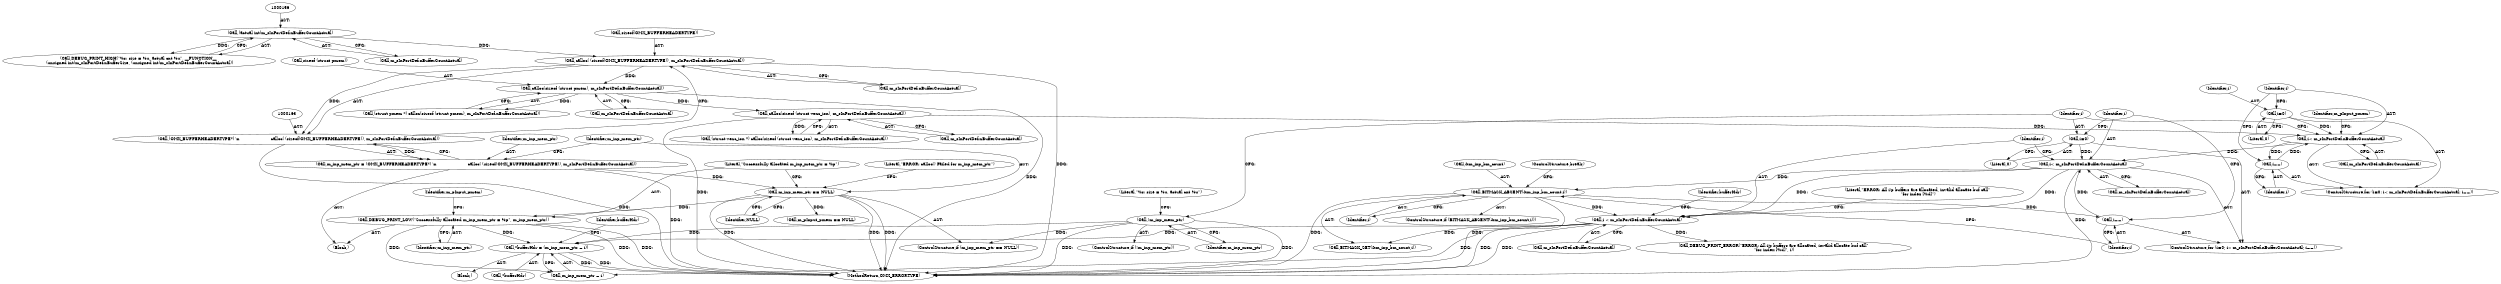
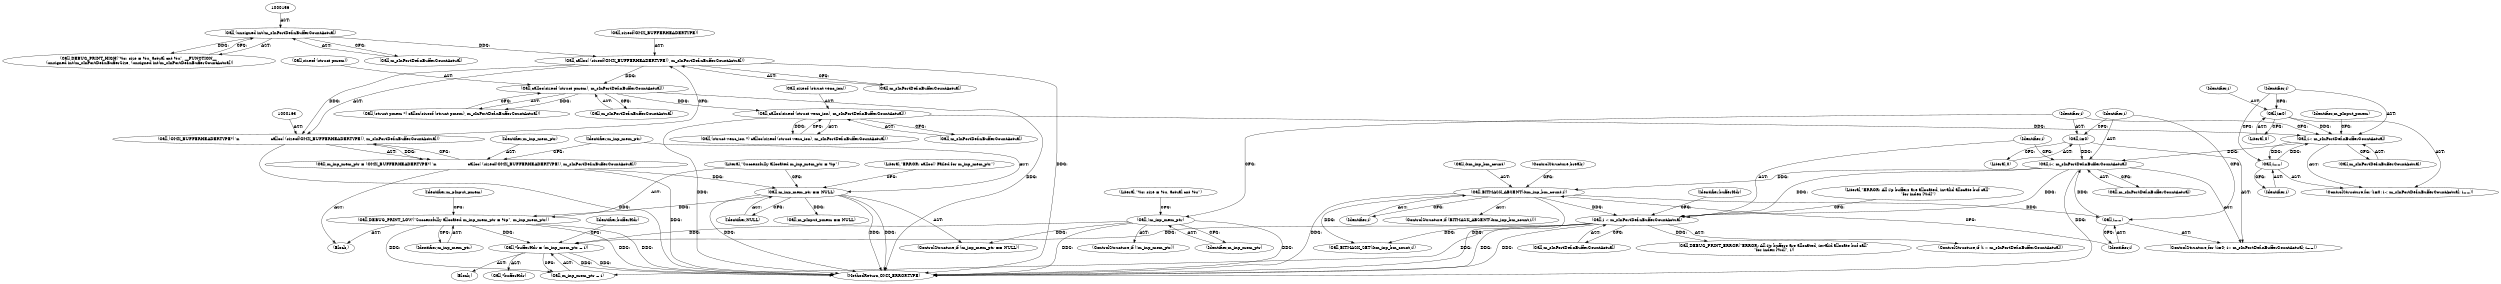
  digraph {
    n1 [label="(Call,*bufferHdr = (m_inp_mem_ptr + i))"]
    n2 [label="(Block,)"]
    n3 [label="(Call,m_inp_mem_ptr + i)"]
    n4 [label="(MethodReturn,OMX_ERRORTYPE)"]
    n5 [label="(Call,DEBUG_PRINT_LOW(\"Successfully allocated m_inp_mem_ptr = %p\", m_inp_mem_ptr))"]
    n6 [label="(Block,)"]
    n7 [label="(Identifier,m_inp_mem_ptr)"]
    n8 [label="(Call,m_inp_mem_ptr == NULL)"]
    n9 [label="(Call,m_pInput_pmem == NULL)"]
    n10 [label="(Identifier,NULL)"]
    n11 [label="(ControlStructure,if (m_inp_mem_ptr == NULL))"]
    n12 [label="(Call,m_inp_mem_ptr = (OMX_BUFFERHEADERTYPE*) \\n                        calloc( (sizeof(OMX_BUFFERHEADERTYPE)), m_sInPortDef.nBufferCountActual))"]
    n13 [label="(Call,(OMX_BUFFERHEADERTYPE*) \\n                        calloc( (sizeof(OMX_BUFFERHEADERTYPE)), m_sInPortDef.nBufferCountActual))"]
    n14 [label="(Call,calloc( (sizeof(OMX_BUFFERHEADERTYPE)), m_sInPortDef.nBufferCountActual))"]
    n15 [label="(Call,calloc(sizeof (struct pmem), m_sInPortDef.nBufferCountActual))"]
    n16 [label="(Call,m_sInPortDef.nBufferCountActual)"]
    n17 [label="(Call,calloc(sizeof (struct venc_ion), m_sInPortDef.nBufferCountActual))"]
    n18 [label="(Call,m_sInPortDef.nBufferCountActual)"]
    n19 [label="(Call,(struct pmem *) calloc(sizeof (struct pmem), m_sInPortDef.nBufferCountActual))"]
-   n20 [label="(Call,(actual int)m_sInPortDef.nBufferCountActual)"]
+   n20 [label="(Call,(unsigned int)m_sInPortDef.nBufferCountActual)"]
    n21 [label="(Call,DEBUG_PRINT_HIGH(\"%s: size = %u, actual cnt %u\", __FUNCTION__,\n (unsigned int)m_sInPortDef.nBufferSize, (unsigned int)m_sInPortDef.nBufferCountActual))"]
    n22 [label="(Call,m_sInPortDef.nBufferCountActual)"]
    n23 [label="(Call,!m_inp_mem_ptr)"]
    n24 [label="(Identifier,m_inp_mem_ptr)"]
    n25 [label="(ControlStructure,if (!m_inp_mem_ptr))"]
    n26 [label="(Call,i < m_sInPortDef.nBufferCountActual)"]
    n27 [label="(Call,DEBUG_PRINT_ERROR(\"ERROR: All i/p buffers are allocated, invalid allocate buf call\"\n \"for index [%d]\", i))"]
    n28 [label="(Call,BITMASK_SET(&m_inp_bm_count,i))"]
    n29 [label="(Call,m_sInPortDef.nBufferCountActual)"]
+   n30 [label="(ControlStructure,if (i < m_sInPortDef.nBufferCountActual))"]
    n31 [label="(Call,i< m_sInPortDef.nBufferCountActual)"]
    n32 [label="(Call,BITMASK_ABSENT(&m_inp_bm_count,i))"]
    n33 [label="(ControlStructure,for (i=0; i< m_sInPortDef.nBufferCountActual; i++))"]
    n34 [label="(Call,m_sInPortDef.nBufferCountActual)"]
    n35 [label="(Call,i++)"]
    n36 [label="(Identifier,i)"]
    n37 [label="(ControlStructure,if (BITMASK_ABSENT(&m_inp_bm_count,i)))"]
    n38 [label="(Call,i=0)"]
    n39 [label="(Literal,0)"]
    n40 [label="(Identifier,i)"]
    n41 [label="(Call,i< m_sInPortDef.nBufferCountActual)"]
    n42 [label="(Call,i++)"]
    n43 [label="(ControlStructure,for (i=0; i< m_sInPortDef.nBufferCountActual; i++))"]
    n44 [label="(Call,m_sInPortDef.nBufferCountActual)"]
    n45 [label="(Identifier,i)"]
    n46 [label="(Call,i=0)"]
    n47 [label="(Literal,0)"]
    n48 [label="(Call,(struct venc_ion *) calloc(sizeof (struct venc_ion), m_sInPortDef.nBufferCountActual))"]
    n49 [label="(Call,m_sInPortDef.nBufferCountActual)"]
    n50 [label="(Identifier,m_pInput_pmem)"]
    n51 [label="(Literal,\"ERROR: calloc() Failed for m_inp_mem_ptr\")"]
    n52 [label="(Call,&m_inp_bm_count)"]
+   n53 [label="(Call,sizeof (struct venc_ion))"]
    n54 [label="(Literal,\"Successfully allocated m_inp_mem_ptr = %p\")"]
    n55 [label="(Identifier,m_inp_mem_ptr)"]
    n56 [label="(Identifier,i)"]
    n57 [label="(Literal,\"%s: size = %u, actual cnt %u\")"]
    n58 [label="(Identifier,m_inp_mem_ptr)"]
    n59 [label="(Identifier,m_pInput_pmem)"]
    n60 [label="(Call,sizeof (struct pmem))"]
    n61 [label="(ControlStructure,break;)"]
    n62 [label="(Identifier,i)"]
    n63 [label="(Call,*bufferHdr)"]
    n64 [label="(Call,sizeof(OMX_BUFFERHEADERTYPE))"]
    n65 [label="(Identifier,i)"]
    n66 [label="(Literal,\"ERROR: All i/p buffers are allocated, invalid allocate buf call\"\n \"for index [%d]\")"]
    n67 [label="(Identifier,i)"]
    n68 [label="(Identifier,i)"]
    n69 [label="(Identifier,bufferHdr)"]
    n70 [label="(Identifier,bufferHdr)"]
    1000163
    1000156
    n1 -> n2 [label="AST: "]
    n1 -> n3 [label="CFG: "]
    n1 -> n4 [label="DDG: "]
    n1 -> n4 [label="DDG: "]
    n3 -> n1 [label="AST: "]
    n5 -> n1 [label="DDG: "]
    n5 -> n3 [label="DDG: "]
    n5 -> n4 [label="DDG: "]
    n5 -> n4 [label="DDG: "]
    n5 -> n6 [label="AST: "]
    n5 -> n7 [label="CFG: "]
    n7 -> n5 [label="AST: "]
    n8 -> n4 [label="DDG: "]
    n8 -> n4 [label="DDG: "]
    n8 -> n4 [label="DDG: "]
    n8 -> n5 [label="DDG: "]
    n8 -> n9 [label="DDG: "]
    n8 -> n10 [label="CFG: "]
    n8 -> n11 [label="AST: "]
-   n10 -> n8 [label="CFG: "]
+   n10 -> n8 [label="AST: "]
    n12 -> n4 [label="DDG: "]
    n12 -> n6 [label="AST: "]
    n12 -> n8 [label="DDG: "]
    n12 -> n13 [label="CFG: "]
    n13 -> n4 [label="DDG: "]
    n13 -> n12 [label="AST: "]
    n13 -> n12 [label="DDG: "]
    n13 -> n14 [label="CFG: "]
    n14 -> n4 [label="DDG: "]
    n14 -> n13 [label="AST: "]
    n14 -> n13 [label="DDG: "]
    n14 -> n15 [label="DDG: "]
    n14 -> n16 [label="CFG: "]
    n15 -> n4 [label="DDG: "]
    n15 -> n17 [label="DDG: "]
    n15 -> n18 [label="CFG: "]
    n15 -> n19 [label="AST: "]
    n15 -> n19 [label="DDG: "]
    n16 -> n14 [label="AST: "]
    n17 -> n4 [label="DDG: "]
    n17 -> n41 [label="DDG: "]
    n17 -> n48 [label="AST: "]
    n17 -> n48 [label="DDG: "]
    n17 -> n49 [label="CFG: "]
    n18 -> n15 [label="AST: "]
    n19 -> n15 [label="CFG: "]
    n20 -> n14 [label="DDG: "]
    n20 -> n21 [label="AST: "]
    n20 -> n21 [label="DDG: "]
    n20 -> n22 [label="CFG: "]
    n21 -> n20 [label="CFG: "]
    n22 -> n20 [label="AST: "]
    n23 -> n1 [label="DDG: "]
    n23 -> n4 [label="DDG: "]
    n23 -> n4 [label="DDG: "]
    n23 -> n11 [label="DDG: "]
    n23 -> n24 [label="CFG: "]
    n23 -> n25 [label="AST: "]
    n24 -> n23 [label="AST: "]
    n26 -> n1 [label="DDG: "]
    n26 -> n3 [label="DDG: "]
    n26 -> n4 [label="DDG: "]
    n26 -> n4 [label="DDG: "]
    n26 -> n27 [label="DDG: "]
    n26 -> n28 [label="DDG: "]
    n26 -> n29 [label="CFG: "]
+   n26 -> n30 [label="AST: "]
    n29 -> n26 [label="AST: "]
    n31 -> n4 [label="DDG: "]
    n31 -> n26 [label="DDG: "]
    n31 -> n26 [label="DDG: "]
    n31 -> n32 [label="DDG: "]
    n31 -> n33 [label="AST: "]
    n31 -> n34 [label="CFG: "]
    n32 -> n4 [label="DDG: "]
    n32 -> n4 [label="DDG: "]
    n32 -> n26 [label="DDG: "]
-   n32 -> n28 [label="AST: "]
+   n32 -> n28 [label="DDG: "]
    n32 -> n35 [label="DDG: "]
    n32 -> n36 [label="CFG: "]
    n32 -> n37 [label="AST: "]
    n34 -> n31 [label="AST: "]
    n35 -> n31 [label="DDG: "]
    n35 -> n33 [label="AST: "]
    n35 -> n40 [label="CFG: "]
    n36 -> n32 [label="AST: "]
    n38 -> n31 [label="DDG: "]
    n38 -> n33 [label="AST: "]
    n38 -> n39 [label="CFG: "]
    n39 -> n38 [label="AST: "]
    n40 -> n32 [label="CFG: "]
    n40 -> n35 [label="AST: "]
    n41 -> n31 [label="DDG: "]
    n41 -> n42 [label="DDG: "]
    n41 -> n43 [label="AST: "]
    n41 -> n44 [label="CFG: "]
    n42 -> n41 [label="DDG: "]
    n42 -> n43 [label="AST: "]
    n42 -> n45 [label="CFG: "]
    n44 -> n41 [label="AST: "]
    n45 -> n42 [label="AST: "]
    n46 -> n41 [label="DDG: "]
    n46 -> n43 [label="AST: "]
    n46 -> n47 [label="CFG: "]
    n47 -> n46 [label="AST: "]
    n48 -> n17 [label="CFG: "]
    n49 -> n17 [label="AST: "]
    n50 -> n5 [label="CFG: "]
    n51 -> n8 [label="CFG: "]
    n52 -> n32 [label="AST: "]
+   n53 -> n17 [label="AST: "]
    n54 -> n5 [label="AST: "]
    n54 -> n8 [label="CFG: "]
    n55 -> n12 [label="AST: "]
    n56 -> n41 [label="AST: "]
    n56 -> n42 [label="CFG: "]
    n56 -> n46 [label="CFG: "]
    n57 -> n23 [label="CFG: "]
    n58 -> n8 [label="AST: "]
    n58 -> n12 [label="CFG: "]
    n59 -> n41 [label="CFG: "]
    n60 -> n15 [label="AST: "]
    n61 -> n32 [label="CFG: "]
    n62 -> n46 [label="AST: "]
-   n63 -> n1 [label="AST: "]
+   n1 -> n63 [label="AST: "]
    n64 -> n14 [label="AST: "]
    n65 -> n26 [label="AST: "]
    n65 -> n31 [label="CFG: "]
    n66 -> n26 [label="CFG: "]
    n67 -> n31 [label="AST: "]
    n67 -> n35 [label="CFG: "]
    n67 -> n38 [label="CFG: "]
    n68 -> n23 [label="CFG: "]
    n68 -> n38 [label="AST: "]
    n68 -> n41 [label="CFG: "]
    n69 -> n1 [label="CFG: "]
    n70 -> n26 [label="CFG: "]
    1000163 -> n13 [label="AST: "]
    1000156 -> n20 [label="AST: "]
  }
